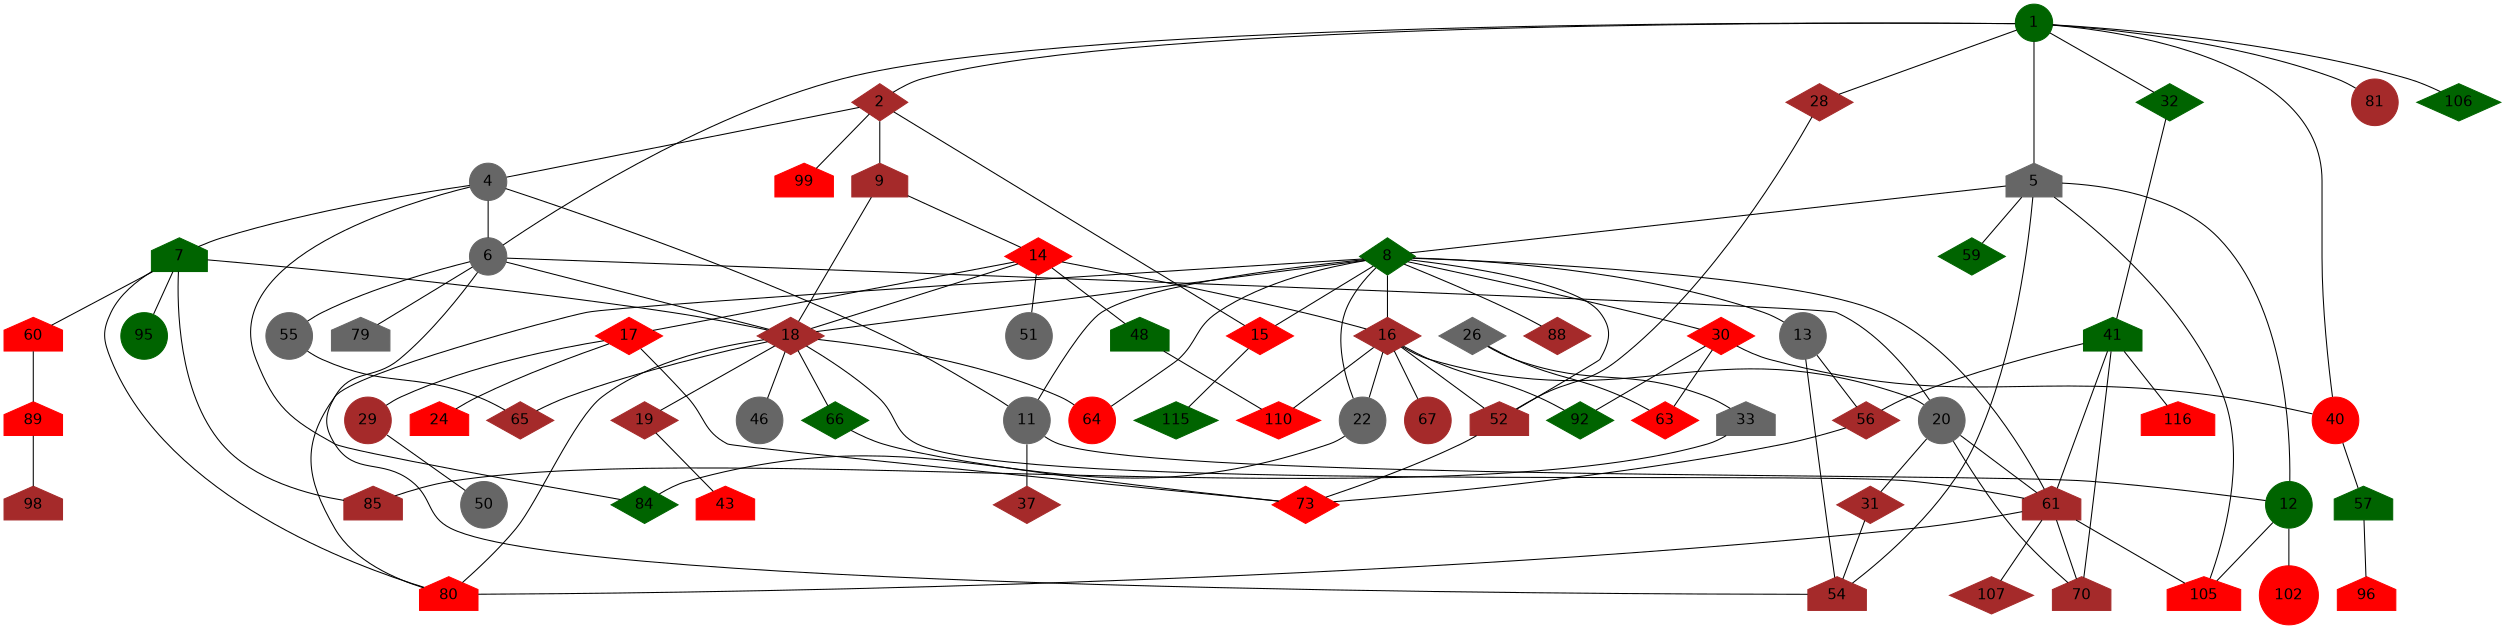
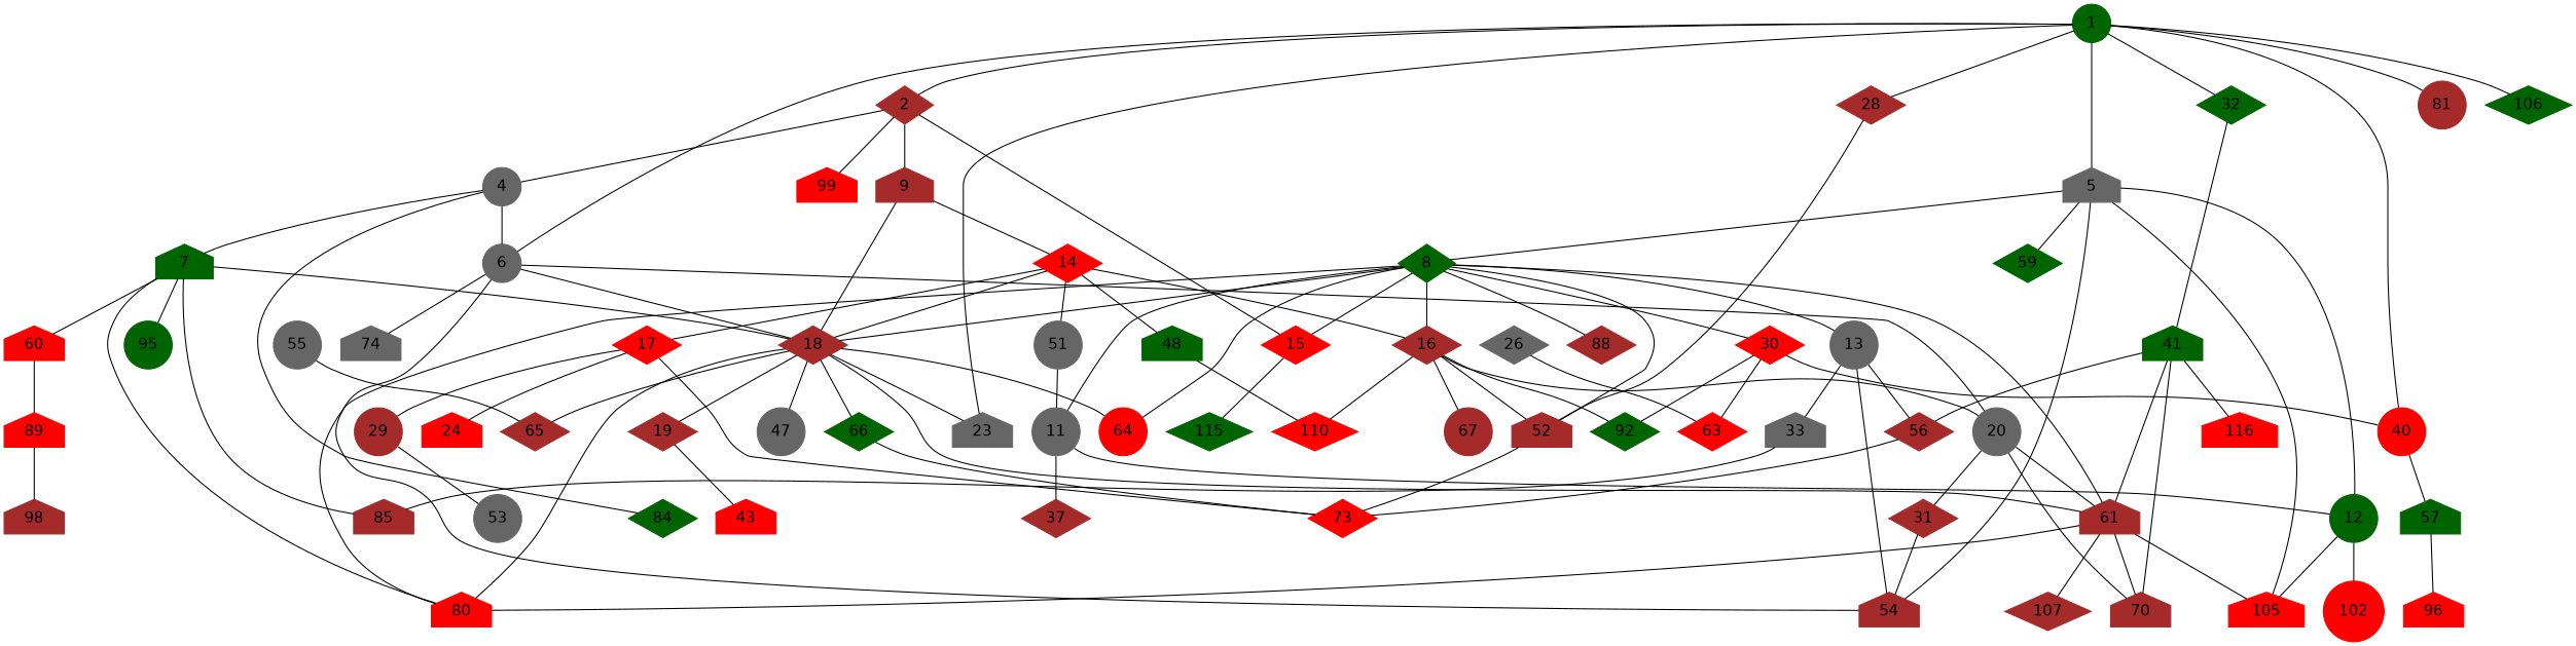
  graph {
    fontname="DejaVu Sans"
    node [color=brown fontname="DejaVu Sans" shape=diamond style=filled]
    edge [fontname="DejaVu Sans"]
    1 [color=darkgreen shape=circle super="+3"]
    2
    5 [color=gray40 shape=house]
    6 [color=gray40 shape=circle super="+58+10"]
+   23 [color=gray40 shape=house]
    28
    32 [color=darkgreen]
    40 [color=red shape=circle super="+94"]
    81 [shape=circle]
    106 [color=darkgreen]
    4 [color=gray40 shape=circle]
    9 [shape=house]
    15 [color=red]
    99 [color=red shape=house]
    8 [color=darkgreen super="+21"]
    12 [color=darkgreen shape=circle super="+93"]
    54 [shape=house super="+101+111"]
    59 [color=darkgreen]
    105 [color=red shape=house]
    18 [super="+36+62+97"]
    20 [color=gray40 shape=circle super="+91"]
    55 [color=gray40 shape=circle]
-   79 [color=gray40 shape=house]
+   79 [color=gray40 shape=house label=74]
    52 [shape=house]
    41 [color=darkgreen shape=house super="+69"]
    57 [color=darkgreen shape=house]
    7 [color=darkgreen shape=house]
    11 [color=gray40 shape=circle super="+109"]
    84 [color=darkgreen]
    14 [color=red super="+44"]
    115 [color=darkgreen]
    60 [color=red shape=house super="+77"]
    80 [color=red shape=house super="+114"]
    85 [shape=house super="+104"]
    95 [color=darkgreen shape=circle]
    37
    13 [color=gray40 shape=circle]
    16 [super="+34+53"]
-   22 [color=gray40 shape=circle super="+45"]
    30 [color=red super="+39"]
    61 [shape=house super="+76"]
    64 [color=red shape=circle super="+83"]
    88
    102 [color=red shape=circle]
    19
-   46 [color=gray40 shape=circle]
+   46 [color=gray40 shape=circle label=47]
    65
    66 [color=darkgreen]
    31
    70 [shape=house]
    26 [color=gray40]
    63 [color=red]
    89 [color=red shape=house]
    33 [color=gray40 shape=house super="+78"]
    56
    67 [shape=circle]
    92 [color=darkgreen]
    110 [color=red]
    73 [color=red super="+86"]
    107
    17 [color=red super="+42"]
    48 [color=darkgreen shape=house]
    51 [color=gray40 shape=circle]
    24 [color=red shape=house]
    29 [shape=circle]
-   50 [color=gray40 shape=circle]
+   50 [color=gray40 shape=circle label=53]
    43 [color=red shape=house]
    116 [color=red shape=house]
    96 [color=red shape=house]
    98 [shape=house]
    1 -- 2
    1 -- 5
    1 -- 6
+   1 -- 23
    1 -- 28
    1 -- 32
    1 -- 40
    1 -- 81
    1 -- 106
    2 -- 4
    2 -- 9
    2 -- 15
    2 -- 99
    5 -- 8
    5 -- 12
    5 -- 54
    5 -- 59
    5 -- 105
    6 -- 54
    6 -- 18
    6 -- 20
-   6 -- 55
    6 -- 79
    28 -- 52
    32 -- 41
    40 -- 57
    4 -- 6
    4 -- 7
-   4 -- 11
+   51 -- 11
    4 -- 84
    9 -- 18
    9 -- 14
    15 -- 115
    8 -- 15
    8 -- 18
    8 -- 52
    8 -- 11
    8 -- 80
    8 -- 13
    8 -- 16
-   8 -- 22
    8 -- 30
    8 -- 61
    8 -- 64
    8 -- 88
    12 -- 105
    12 -- 102
+   18 -- 23
    18 -- 80
    18 -- 61 [weight=2]
    18 -- 64
    18 -- 19
    18 -- 46
    18 -- 65
    18 -- 66
    20 -- 61
    20 -- 31
    20 -- 70
    55 -- 65
    52 -- 73
    41 -- 61
    41 -- 70
    41 -- 56
    41 -- 116
    57 -- 96
    7 -- 18 [weight=3]
    7 -- 60
    7 -- 80
    7 -- 85
    7 -- 95
    11 -- 12
    11 -- 37
    14 -- 18
    14 -- 16
    14 -- 17
    14 -- 48
    14 -- 51
    60 -- 89
    13 -- 54
-   26 -- 33
+   13 -- 33
    13 -- 56
    16 -- 20
    16 -- 52
-   16 -- 22
    16 -- 67
    16 -- 92
    16 -- 110
-   22 -- 84
    30 -- 40
    30 -- 63
    30 -- 92
    61 -- 105
    61 -- 80
    61 -- 70
    61 -- 107
    19 -- 43
    66 -- 73
    31 -- 54
    26 -- 63
    89 -- 98
    33 -- 85
    56 -- 73
    17 -- 73
    17 -- 24
    17 -- 29
    48 -- 110
    29 -- 50
  }
